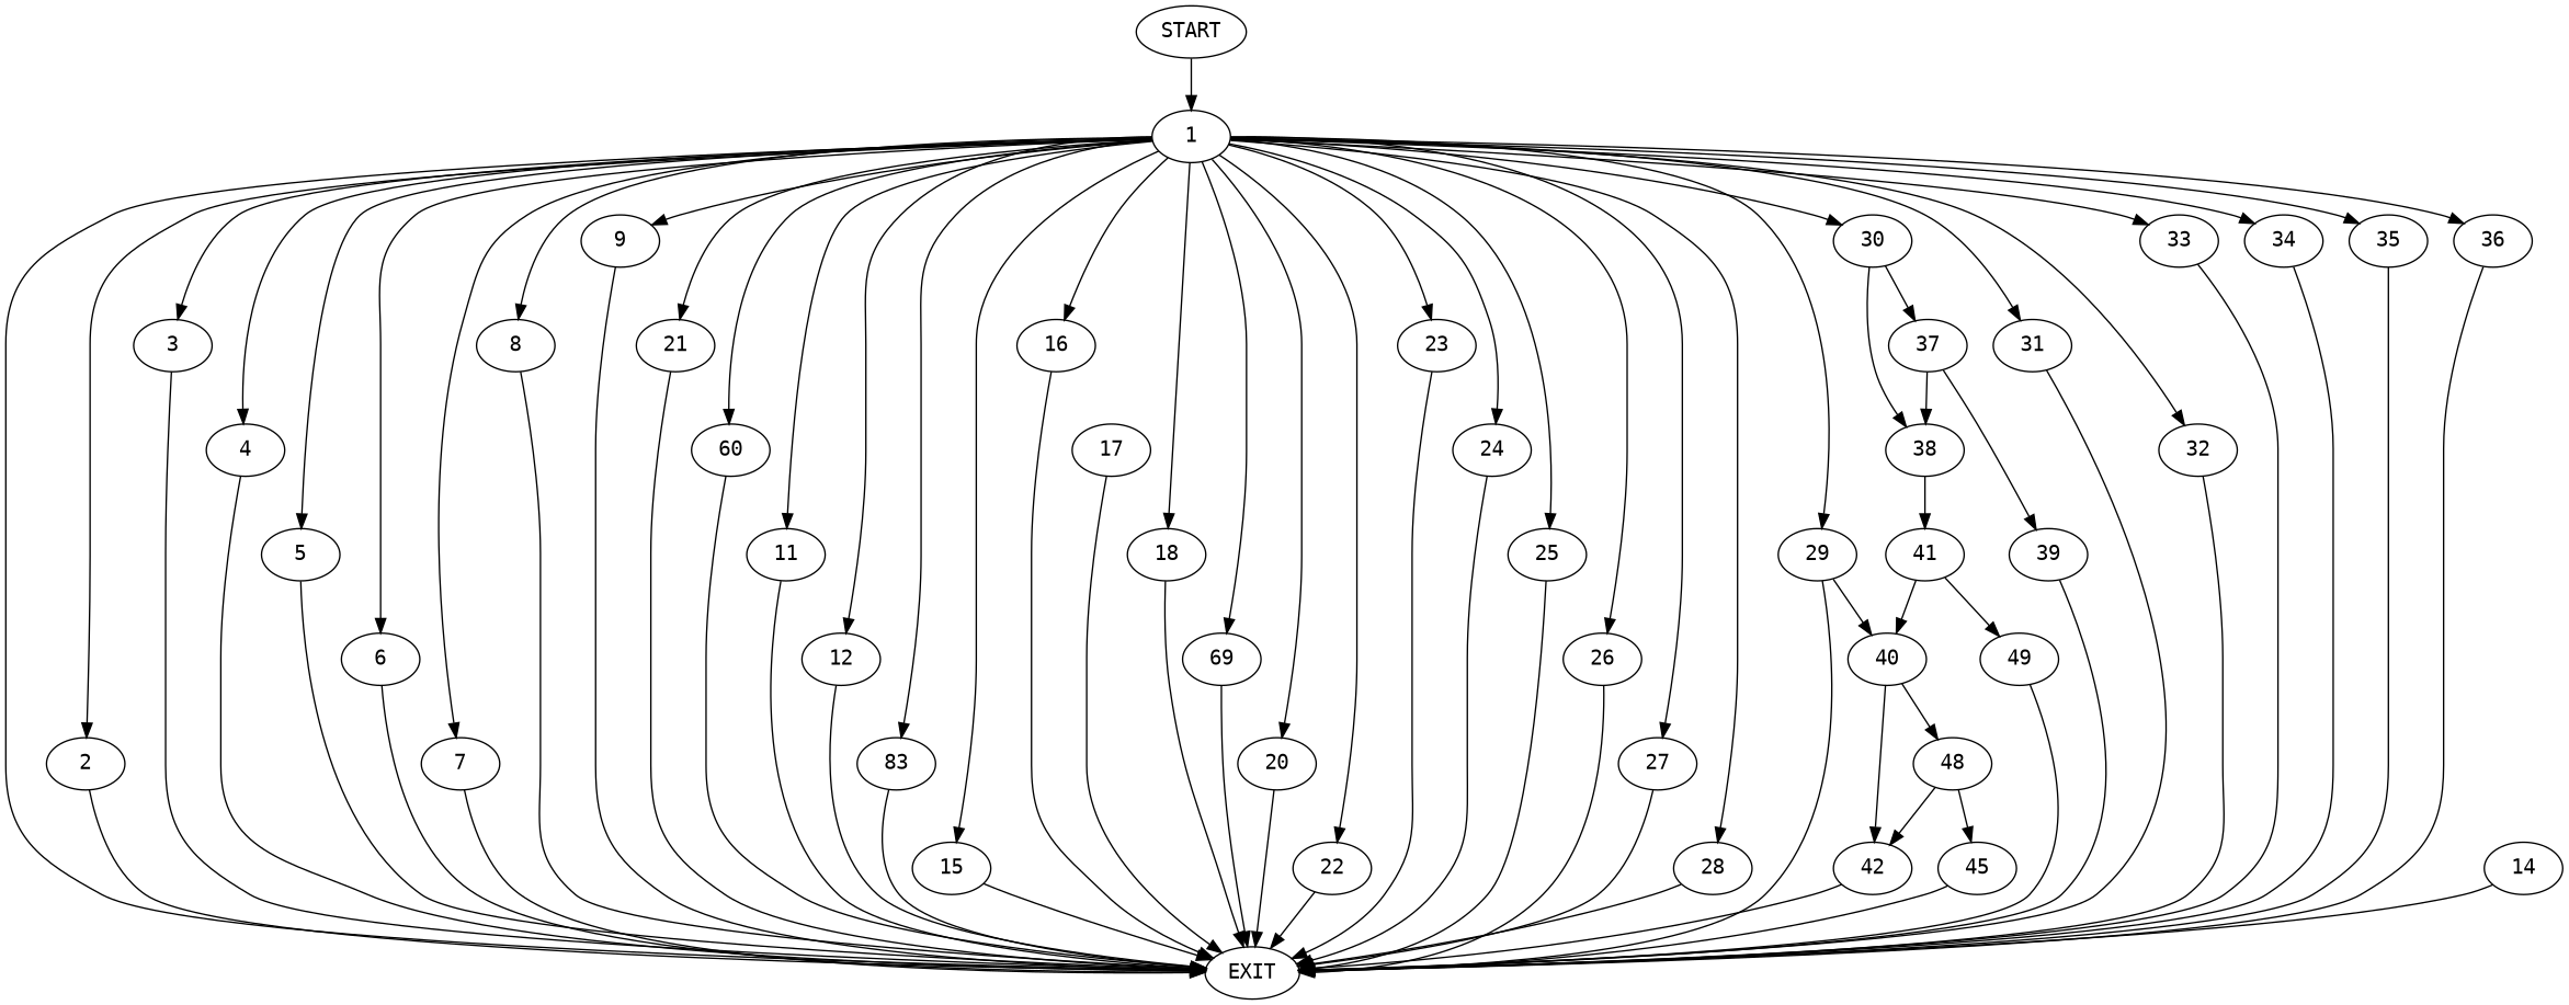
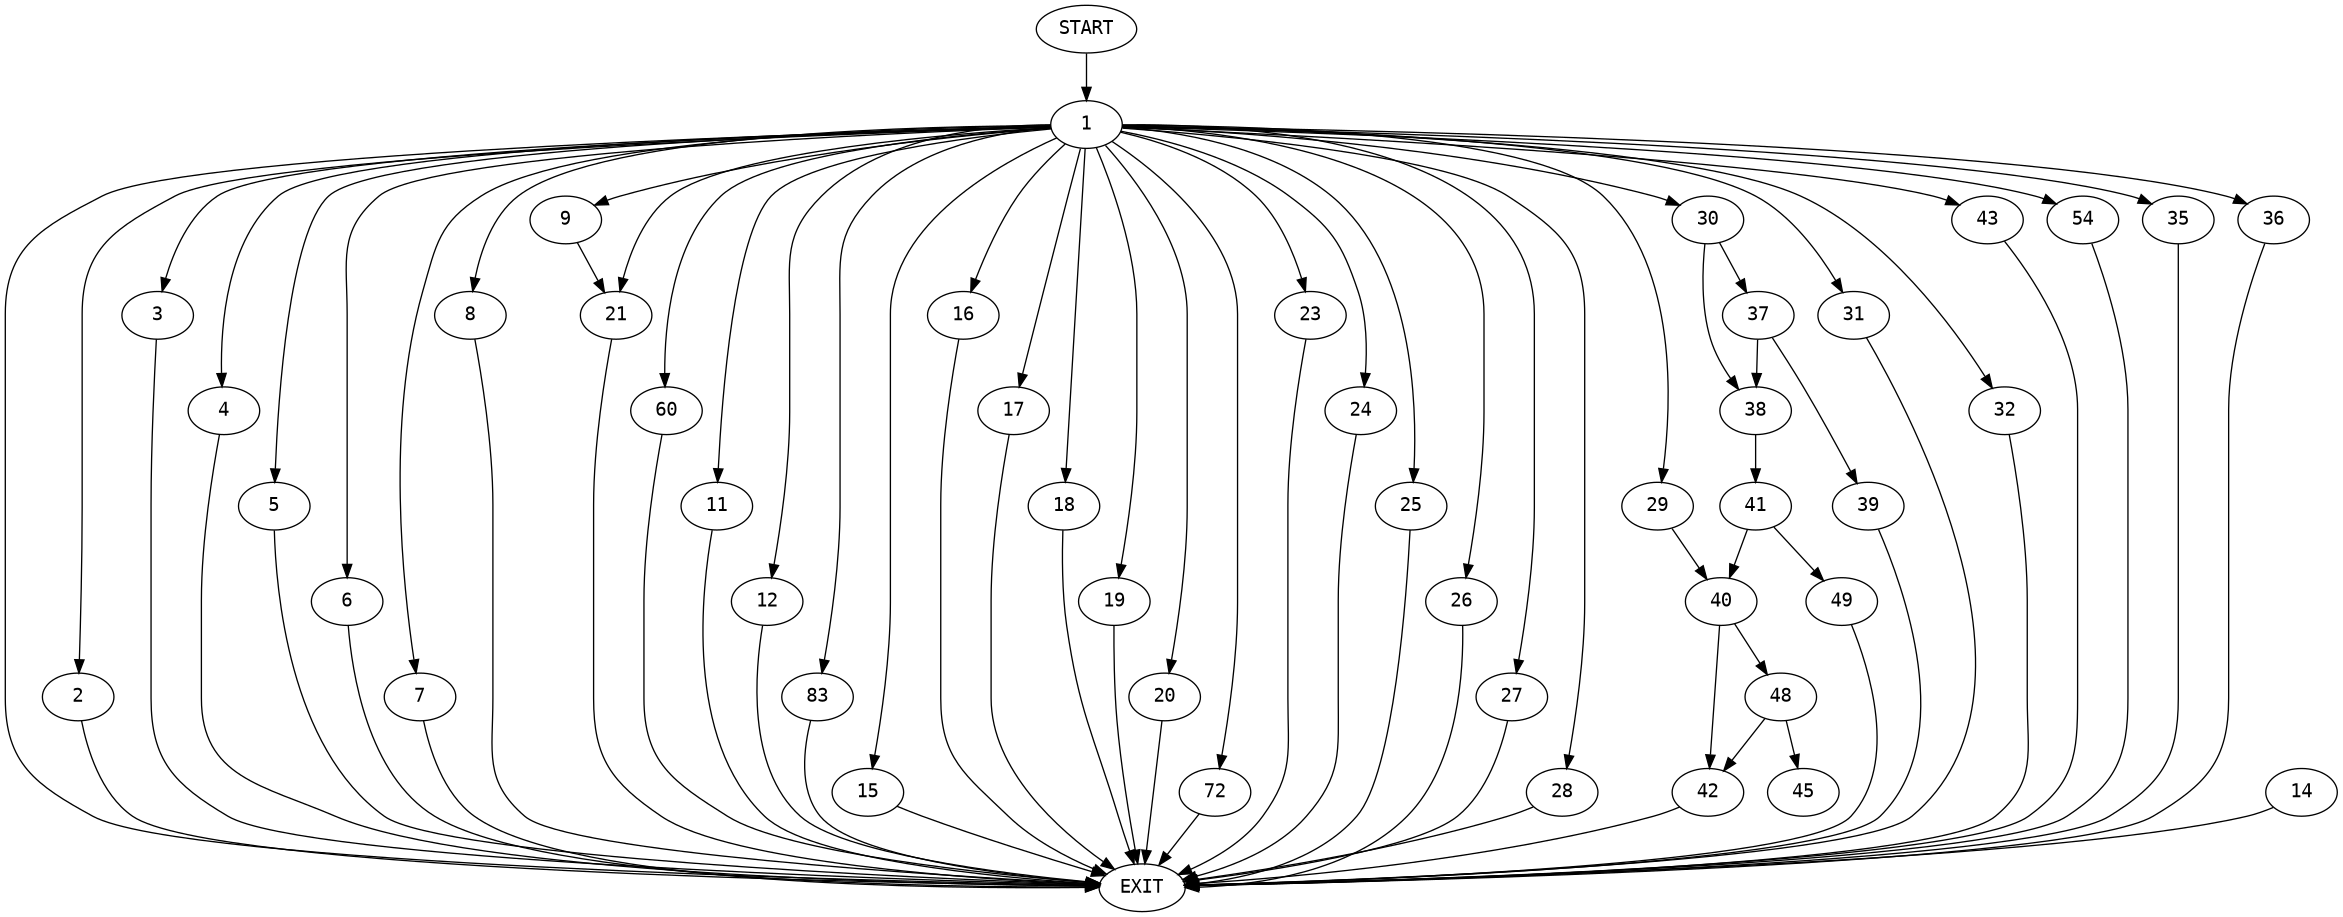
  digraph {
    fontname="DejaVu Sans Mono"
    node [fontname="DejaVu Sans Mono"]
    edge [fontname="DejaVu Sans Mono"]
    n1 [label=START]
    1
    n3 [label=EXIT]
    2
    3
    4
    5
    6
    7
    8
    9
    n12 [label=60]
    11
    12
    n15 [label=83]
    15
    16
    17
    18
-   19 [label=69]
+   19
    20
    21
-   22
+   22 [label=72]
    23
    24
    25
    26
    27
    28
    29
    30
    31
    32
-   33
-   34
+   33 [label=43]
+   34 [label=54]
    35
    36
    14
    40
    37
    38
    39
    41
    42
    n45 [label=48]
    n46 [label=49]
    45
    n1 -> 1
    1 -> n3
    1 -> 2
    1 -> 3
    1 -> 4
    1 -> 5
    1 -> 6
    1 -> 7
    1 -> 8
    1 -> 9
    1 -> n12
    1 -> 11
    1 -> 12
    1 -> n15
    1 -> 15
    1 -> 16
+   1 -> 17
    1 -> 18
    1 -> 19
    1 -> 20
    1 -> 21
    1 -> 22
    1 -> 23
    1 -> 24
    1 -> 25
    1 -> 26
    1 -> 27
    1 -> 28
    1 -> 29
    1 -> 30
    1 -> 31
    1 -> 32
    1 -> 33
    1 -> 34
    1 -> 35
    1 -> 36
    2 -> n3
    3 -> n3
    4 -> n3
    5 -> n3
    6 -> n3
    7 -> n3
    8 -> n3
-   9 -> n3
+   9 -> 21
    n12 -> n3
    11 -> n3
    12 -> n3
    n15 -> n3
    15 -> n3
    16 -> n3
    17 -> n3
    18 -> n3
    19 -> n3
    20 -> n3
    21 -> n3
    22 -> n3
    23 -> n3
    24 -> n3
    25 -> n3
    26 -> n3
    27 -> n3
    28 -> n3
-   29 -> n3
    29 -> 40
    30 -> 37
    30 -> 38
    31 -> n3
    32 -> n3
    33 -> n3
    34 -> n3
    35 -> n3
    36 -> n3
    14 -> n3
    40 -> 42
    40 -> n45
    37 -> 38
    37 -> 39
    38 -> 41
    39 -> n3
    41 -> 40
    41 -> n46
    42 -> n3
    n45 -> 42
    n45 -> 45
    n46 -> n3
-   45 -> n3
  }
